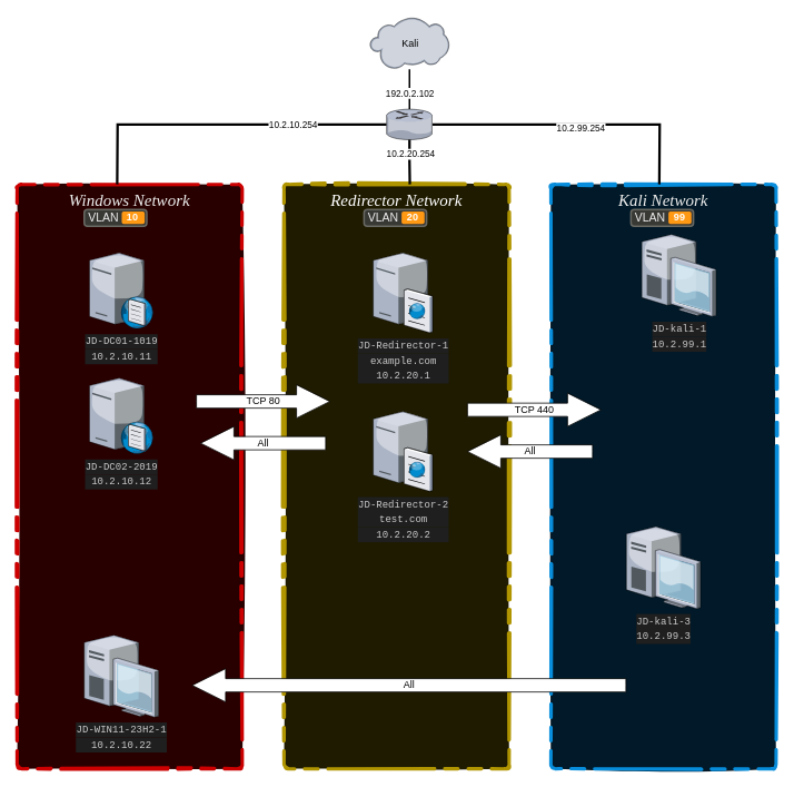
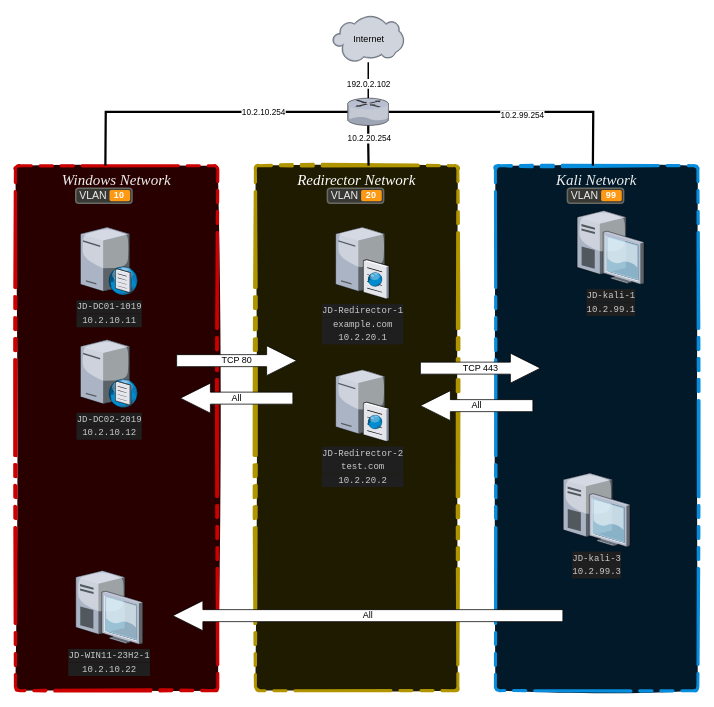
  <mxCell id="0" />
  <mxCell id="1" parent="0" />
  <mxCell id="2" value="&lt;font style=&quot;font-size: 20px&quot;&gt;&lt;font data-font-src=&quot;https://fonts.googleapis.com/css?family=Titillium+Web&quot; face=&quot;Titillium Web&quot;&gt;&lt;i&gt;Redirector Network&lt;/i&gt;&lt;/font&gt;&lt;br&gt;&lt;/font&gt;" style="whiteSpace=wrap;html=1;rounded=1;arcSize=2;shadow=0;glass=0;dashed=1;comic=0;strokeColor=#B09500;strokeWidth=4;fillColor=#1F1B00;fontSize=16;align=center;labelPosition=center;verticalLabelPosition=middle;verticalAlign=top;fontStyle=0;horizontal=1;spacingLeft=0;connectable=1;container=1;collapsible=0;recursiveResize=0;dashPattern=4 3 4 3 4 3 32 3;sketch=1;fillStyle=solid;fontColor=#FFFFFF;sketchStyle=rough;movable=1;resizable=1;rotatable=1;deletable=1;editable=1;locked=0;" vertex="1" parent="1"><mxGeometry x="340" y="220" width="270" height="700" as="geometry" /></mxCell>
  <mxCell id="3" value="&lt;font style=&quot;font-size: 12px&quot;&gt;20&lt;br&gt;&lt;/font&gt;" style="shape=stencil(rVNNb8MgDP01XKsEyrocq3Q5TTvuzhK3QSWhImzt9utncLcJNU2mquJg/PFs82yYKIdWHYDxrFcdMLFhnG9svQeHptJ2BzsEp1FvYNCF15aCeEbqkdSVDKp4YtmaBVfGRLm1DnbOvvdN4vh1a2Nqa2yoRDJmYlyIRzyS8jNejaIH7+wexvEPBR7xH/xRN74Nr4iSHjaN29rej1cFgHnooL8Cn1FEYL6cBkX+HNQe1RNBzsx/Jloyh4spKVf/lfwxXu0TB0P0TAR5OIWWMI6Svj6vXyjtuUuZdFmQ9qGM3vVk6nTTmDnKru5IVRXFDdwt07b4Qib08dUiJTCXIwTmM7sZur7vCokSLRf/KVrp/0bDNw==);html=1;labelPosition=center;align=center;spacingLeft=40;dashed=0;shadow=0;fillColor=#383835;rounded=1;glass=0;labelBackgroundColor=none;sketch=0;fontColor=#FFFFFF;fontSize=9;verticalLabelPosition=middle;verticalAlign=middle;spacingBottom=0;spacing=0;spacingTop=0;fontStyle=1;arcSize=4;strokeColor=#696963;" vertex="1" parent="2"><mxGeometry x="96" y="30" width="75" height="20" as="geometry" /></mxCell>
  <mxCell id="4" value="&lt;div style=&quot;color: rgb(204, 204, 204); background-color: rgb(31, 31, 31); font-family: Menlo, Monaco, &amp;quot;Courier New&amp;quot;, monospace; line-height: 18px;&quot;&gt;JD-Redirector-1&lt;/div&gt;&lt;div style=&quot;color: rgb(204, 204, 204); background-color: rgb(31, 31, 31); font-family: Menlo, Monaco, &amp;quot;Courier New&amp;quot;, monospace; line-height: 18px;&quot;&gt;example.com&lt;/div&gt;&lt;div style=&quot;color: rgb(204, 204, 204); background-color: rgb(31, 31, 31); font-family: Menlo, Monaco, &amp;quot;Courier New&amp;quot;, monospace; line-height: 18px;&quot;&gt;10.2.20.1&lt;/div&gt;" style="verticalLabelPosition=bottom;sketch=0;aspect=fixed;html=1;verticalAlign=top;strokeColor=none;align=center;outlineConnect=0;shape=mxgraph.citrix.cache_server;" vertex="1" parent="2"><mxGeometry x="107" y="80" width="71" height="97.5" as="geometry" /></mxCell>
  <mxCell id="5" value="&lt;div style=&quot;color: rgb(204, 204, 204); background-color: rgb(31, 31, 31); font-family: Menlo, Monaco, &amp;quot;Courier New&amp;quot;, monospace; line-height: 18px;&quot;&gt;JD-Redirector-2&lt;/div&gt;&lt;div style=&quot;color: rgb(204, 204, 204); background-color: rgb(31, 31, 31); font-family: Menlo, Monaco, &amp;quot;Courier New&amp;quot;, monospace; line-height: 18px;&quot;&gt;test.com&lt;/div&gt;&lt;div style=&quot;color: rgb(204, 204, 204); background-color: rgb(31, 31, 31); font-family: Menlo, Monaco, &amp;quot;Courier New&amp;quot;, monospace; line-height: 18px;&quot;&gt;10.2.20.2&lt;/div&gt;" style="verticalLabelPosition=bottom;sketch=0;aspect=fixed;html=1;verticalAlign=top;strokeColor=none;align=center;outlineConnect=0;shape=mxgraph.citrix.cache_server;" vertex="1" parent="2"><mxGeometry x="107" y="270" width="71" height="97.5" as="geometry" /></mxCell>
  <mxCell id="6" value="&lt;font style=&quot;font-size: 20px&quot;&gt;&lt;font data-font-src=&quot;https://fonts.googleapis.com/css?family=Titillium+Web&quot; face=&quot;Titillium Web&quot;&gt;&lt;i&gt;Kali Network&lt;/i&gt;&lt;/font&gt;&lt;br&gt;&lt;/font&gt;" style="whiteSpace=wrap;html=1;rounded=1;arcSize=2;shadow=0;glass=0;dashed=1;comic=0;strokeColor=#078DDB;strokeWidth=4;fillColor=#011928;fontSize=16;align=center;labelPosition=center;verticalLabelPosition=middle;verticalAlign=top;fontStyle=0;horizontal=1;spacingLeft=0;connectable=1;container=1;collapsible=0;recursiveResize=0;dashPattern=4 3 4 3 4 3 32 3;sketch=1;fillStyle=solid;fontColor=#EEEEEE;sketchStyle=rough;movable=1;resizable=1;rotatable=1;deletable=1;editable=1;locked=0;" parent="1" vertex="1"><mxGeometry x="660" y="220" width="270" height="700" as="geometry" /></mxCell>
  <mxCell id="7" value="&lt;font style=&quot;font-size: 12px&quot;&gt;99&lt;br&gt;&lt;/font&gt;" style="shape=stencil(rVNNb8MgDP01XKsEyrocq3Q5TTvuzhK3QSWhImzt9utncLcJNU2mquJg/PFs82yYKIdWHYDxrFcdMLFhnG9svQeHptJ2BzsEp1FvYNCF15aCeEbqkdSVDKp4YtmaBVfGRLm1DnbOvvdN4vh1a2Nqa2yoRDJmYlyIRzyS8jNejaIH7+wexvEPBR7xH/xRN74Nr4iSHjaN29rej1cFgHnooL8Cn1FEYL6cBkX+HNQe1RNBzsx/Jloyh4spKVf/lfwxXu0TB0P0TAR5OIWWMI6Svj6vXyjtuUuZdFmQ9qGM3vVk6nTTmDnKru5IVRXFDdwt07b4Qib08dUiJTCXIwTmM7sZur7vCokSLRf/KVrp/0bDNw==);html=1;labelPosition=center;align=center;spacingLeft=40;dashed=0;shadow=0;fillColor=#383835;rounded=1;glass=0;labelBackgroundColor=none;sketch=0;fontColor=#FFFFFF;fontSize=9;verticalLabelPosition=middle;verticalAlign=middle;spacingBottom=0;spacing=0;spacingTop=0;fontStyle=1;arcSize=4;strokeColor=#696963;" parent="6" vertex="1"><mxGeometry x="96" y="30" width="75" height="20" as="geometry" /></mxCell>
  <mxCell id="8" value="&lt;div style=&quot;color: rgb(204, 204, 204); background-color: rgb(31, 31, 31); font-family: Menlo, Monaco, &amp;quot;Courier New&amp;quot;, monospace; line-height: 18px;&quot;&gt;JD-kali-1&lt;/div&gt;&lt;div style=&quot;color: rgb(204, 204, 204); background-color: rgb(31, 31, 31); font-family: Menlo, Monaco, &amp;quot;Courier New&amp;quot;, monospace; line-height: 18px;&quot;&gt;10.2.99.1&lt;br&gt;&lt;/div&gt;" style="verticalLabelPosition=bottom;sketch=0;aspect=fixed;html=1;verticalAlign=top;strokeColor=none;align=center;outlineConnect=0;shape=mxgraph.citrix.desktop;movable=1;resizable=1;rotatable=1;deletable=1;editable=1;locked=0;connectable=1;" parent="6" vertex="1"><mxGeometry x="109" y="60" width="89" height="98" as="geometry" /></mxCell>
  <mxCell id="9" value="&lt;div style=&quot;color: rgb(204, 204, 204); background-color: rgb(31, 31, 31); font-family: Menlo, Monaco, &amp;quot;Courier New&amp;quot;, monospace; line-height: 18px;&quot;&gt;JD-kali-3&lt;/div&gt;&lt;div style=&quot;color: rgb(204, 204, 204); background-color: rgb(31, 31, 31); font-family: Menlo, Monaco, &amp;quot;Courier New&amp;quot;, monospace; line-height: 18px;&quot;&gt;10.2.99.3&lt;br&gt;&lt;/div&gt;" style="verticalLabelPosition=bottom;sketch=0;aspect=fixed;html=1;verticalAlign=top;strokeColor=none;align=center;outlineConnect=0;shape=mxgraph.citrix.desktop;movable=1;resizable=1;rotatable=1;deletable=1;editable=1;locked=0;connectable=1;" vertex="1" parent="6"><mxGeometry x="90.5" y="410" width="89" height="98" as="geometry" /></mxCell>
  <mxCell id="10" value="&lt;font style=&quot;font-size: 20px&quot;&gt;&lt;font face=&quot;Titillium Web&quot;&gt;&lt;i&gt;Windows Network&lt;/i&gt;&lt;/font&gt;&lt;br&gt;&lt;/font&gt;" style="whiteSpace=wrap;html=1;rounded=1;arcSize=2;shadow=0;glass=0;dashed=1;comic=0;strokeColor=#c00;strokeWidth=4;fillColor=#290000;fontSize=16;align=center;labelPosition=center;verticalLabelPosition=middle;verticalAlign=top;fontStyle=0;horizontal=1;spacingLeft=0;connectable=0;container=1;collapsible=0;recursiveResize=0;dashPattern=4 3 4 3 4 3 32 3;sketch=1;fillStyle=solid;fontColor=#EEEEEE;movable=0;resizable=0;rotatable=0;deletable=0;editable=0;locked=1;" parent="1" vertex="1"><mxGeometry x="20" y="220" width="270" height="700" as="geometry" /></mxCell>
  <mxCell id="11" value="&lt;font style=&quot;font-size: 12px&quot;&gt;10&lt;br&gt;&lt;/font&gt;" style="shape=stencil(rVNNb8MgDP01XKsEyrocq3Q5TTvuzhK3QSWhImzt9utncLcJNU2mquJg/PFs82yYKIdWHYDxrFcdMLFhnG9svQeHptJ2BzsEp1FvYNCF15aCeEbqkdSVDKp4YtmaBVfGRLm1DnbOvvdN4vh1a2Nqa2yoRDJmYlyIRzyS8jNejaIH7+wexvEPBR7xH/xRN74Nr4iSHjaN29rej1cFgHnooL8Cn1FEYL6cBkX+HNQe1RNBzsx/Jloyh4spKVf/lfwxXu0TB0P0TAR5OIWWMI6Svj6vXyjtuUuZdFmQ9qGM3vVk6nTTmDnKru5IVRXFDdwt07b4Qib08dUiJTCXIwTmM7sZur7vCokSLRf/KVrp/0bDNw==);html=1;labelPosition=center;align=center;spacingLeft=40;dashed=0;shadow=0;fillColor=#383835;rounded=1;glass=0;labelBackgroundColor=none;sketch=0;fontColor=#FFFFFF;fontSize=9;verticalLabelPosition=middle;verticalAlign=middle;spacingBottom=0;spacing=0;spacingTop=0;fontStyle=1;arcSize=4;strokeColor=#696963;" parent="10" vertex="1"><mxGeometry x="80.5" y="30" width="75" height="20" as="geometry" /></mxCell>
  <mxCell id="12" value="&lt;div style=&quot;color: rgb(204, 204, 204); background-color: rgb(31, 31, 31); font-family: Menlo, Monaco, &amp;quot;Courier New&amp;quot;, monospace; line-height: 18px;&quot;&gt;JD-DC01-1019&lt;/div&gt;&lt;div style=&quot;color: rgb(204, 204, 204); background-color: rgb(31, 31, 31); font-family: Menlo, Monaco, &amp;quot;Courier New&amp;quot;, monospace; line-height: 18px;&quot;&gt;10.2.10.11&lt;/div&gt;" style="verticalLabelPosition=bottom;sketch=0;aspect=fixed;html=1;verticalAlign=top;strokeColor=none;align=center;outlineConnect=0;shape=mxgraph.citrix.dns_server;" parent="10" vertex="1"><mxGeometry x="86.75" y="80" width="76.5" height="92.5" as="geometry" /></mxCell>
  <mxCell id="13" value="&lt;div style=&quot;color: rgb(204, 204, 204); background-color: rgb(31, 31, 31); font-family: Menlo, Monaco, &amp;quot;Courier New&amp;quot;, monospace; line-height: 18px;&quot;&gt;JD-DC02-2019&lt;/div&gt;&lt;div style=&quot;color: rgb(204, 204, 204); background-color: rgb(31, 31, 31); font-family: Menlo, Monaco, &amp;quot;Courier New&amp;quot;, monospace; line-height: 18px;&quot;&gt;10.2.10.12&lt;/div&gt;" style="verticalLabelPosition=bottom;sketch=0;aspect=fixed;html=1;verticalAlign=top;strokeColor=none;align=center;outlineConnect=0;shape=mxgraph.citrix.dns_server;" vertex="1" parent="10"><mxGeometry x="86.75" y="230" width="76.5" height="92.5" as="geometry" /></mxCell>
  <mxCell id="14" value="&lt;div style=&quot;color: rgb(204, 204, 204); background-color: rgb(31, 31, 31); font-family: Menlo, Monaco, &amp;quot;Courier New&amp;quot;, monospace; line-height: 18px;&quot;&gt;JD-WIN11-23H2-1&lt;/div&gt;&lt;div style=&quot;color: rgb(204, 204, 204); background-color: rgb(31, 31, 31); font-family: Menlo, Monaco, &amp;quot;Courier New&amp;quot;, monospace; line-height: 18px;&quot;&gt;10.2.10.22&lt;/div&gt;" style="verticalLabelPosition=bottom;sketch=0;aspect=fixed;html=1;verticalAlign=top;strokeColor=none;align=center;outlineConnect=0;shape=mxgraph.citrix.desktop;" vertex="1" parent="10"><mxGeometry x="80.5" y="540" width="89" height="98" as="geometry" /></mxCell>
  <mxCell id="15" style="edgeStyle=orthogonalEdgeStyle;rounded=0;orthogonalLoop=1;jettySize=auto;html=1;endArrow=none;endFill=0;strokeWidth=3;elbow=vertical;" parent="1" source="27" edge="1"><mxGeometry relative="1" as="geometry"><mxPoint x="140" y="220" as="targetPoint" /></mxGeometry></mxCell>
  <mxCell id="16" value="10.2.10.254" style="edgeLabel;html=1;align=center;verticalAlign=middle;resizable=0;points=[];" parent="15" vertex="1" connectable="0"><mxGeometry x="-0.344" y="-1" relative="1" as="geometry"><mxPoint x="16" y="1" as="offset" /></mxGeometry></mxCell>
  <mxCell id="17" value="" style="edgeStyle=orthogonalEdgeStyle;rounded=0;orthogonalLoop=1;jettySize=auto;html=1;strokeWidth=2;endArrow=none;endFill=0;" parent="1" source="27" target="19" edge="1"><mxGeometry relative="1" as="geometry" /></mxCell>
  <mxCell id="18" value="192.0.2.102" style="edgeLabel;html=1;align=center;verticalAlign=middle;resizable=0;points=[];" parent="17" vertex="1" connectable="0"><mxGeometry x="0.125" y="1" relative="1" as="geometry"><mxPoint x="1" y="7" as="offset" /></mxGeometry></mxCell>
- <mxCell id="19" value="Kali" style="verticalLabelPosition=middle;sketch=0;aspect=fixed;html=1;verticalAlign=middle;strokeColor=none;align=center;outlineConnect=0;shape=mxgraph.citrix.cloud;labelPosition=center;fontColor=#000000;" parent="1" vertex="1"><mxGeometry x="443" y="20" width="95" height="62" as="geometry" /></mxCell>
+ <mxCell id="19" value="Internet" style="verticalLabelPosition=middle;sketch=0;aspect=fixed;html=1;verticalAlign=middle;strokeColor=none;align=center;outlineConnect=0;shape=mxgraph.citrix.cloud;labelPosition=center;fontColor=#000000;" parent="1" vertex="1"><mxGeometry x="443" y="20" width="95" height="62" as="geometry" /></mxCell>
  <mxCell id="20" value="All" style="html=1;shadow=0;dashed=0;align=center;verticalAlign=middle;shape=mxgraph.arrows2.arrow;dy=0.6;dx=40;flipH=1;notch=0;container=0;" parent="1" vertex="1"><mxGeometry x="240" y="510" width="150" height="40" as="geometry" /></mxCell>
  <mxCell id="21" value="All" style="html=1;shadow=0;dashed=0;align=center;verticalAlign=middle;shape=mxgraph.arrows2.arrow;dy=0.6;dx=40;flipH=1;notch=0;container=0;" vertex="1" parent="1"><mxGeometry x="230" y="800" width="520" height="40" as="geometry" /></mxCell>
  <mxCell id="22" value="All" style="html=1;shadow=0;dashed=0;align=center;verticalAlign=middle;shape=mxgraph.arrows2.arrow;dy=0.6;dx=40;flipH=1;notch=0;movable=1;resizable=1;rotatable=1;deletable=1;editable=1;locked=0;connectable=1;container=0;" vertex="1" parent="1"><mxGeometry x="560" y="520" width="150" height="40" as="geometry" /></mxCell>
- <mxCell id="23" value="TCP 440" style="html=1;shadow=0;dashed=0;align=center;verticalAlign=middle;shape=mxgraph.arrows2.arrow;dy=0.6;dx=40;notch=0;container=0;" parent="1" vertex="1"><mxGeometry x="560" y="470" width="160" height="40" as="geometry" /></mxCell>
+ <mxCell id="23" value="TCP 443" style="html=1;shadow=0;dashed=0;align=center;verticalAlign=middle;shape=mxgraph.arrows2.arrow;dy=0.6;dx=40;notch=0;container=0;" parent="1" vertex="1"><mxGeometry x="560" y="470" width="160" height="40" as="geometry" /></mxCell>
  <mxCell id="24" value="TCP 80" style="html=1;shadow=0;dashed=0;align=center;verticalAlign=middle;shape=mxgraph.arrows2.arrow;dy=0.6;dx=40;notch=0;container=0;" vertex="1" parent="1"><mxGeometry x="235" y="460" width="160" height="40" as="geometry" /></mxCell>
  <mxCell id="25" style="edgeStyle=orthogonalEdgeStyle;rounded=0;orthogonalLoop=1;jettySize=auto;html=1;strokeWidth=3;endArrow=none;endFill=0;" edge="1" parent="1" source="27"><mxGeometry relative="1" as="geometry"><mxPoint x="790" y="220" as="targetPoint" /></mxGeometry></mxCell>
  <mxCell id="26" value="10.2.99.254" style="edgeLabel;html=1;align=center;verticalAlign=middle;resizable=0;points=[];" vertex="1" connectable="0" parent="25"><mxGeometry x="0.029" y="-4" relative="1" as="geometry"><mxPoint as="offset" /></mxGeometry></mxCell>
  <mxCell id="27" value="" style="verticalLabelPosition=bottom;sketch=0;aspect=fixed;html=1;verticalAlign=top;strokeColor=none;align=center;outlineConnect=0;shape=mxgraph.citrix.router;" parent="1" vertex="1"><mxGeometry x="463" y="130" width="55" height="36.5" as="geometry" /></mxCell>
  <mxCell id="28" style="edgeStyle=orthogonalEdgeStyle;rounded=0;orthogonalLoop=1;jettySize=auto;html=1;entryX=0.559;entryY=0;entryDx=0;entryDy=0;entryPerimeter=0;strokeWidth=3;endArrow=none;endFill=0;" edge="1" parent="1" source="27" target="2"><mxGeometry relative="1" as="geometry" /></mxCell>
  <mxCell id="29" value="10.2.20.254" style="edgeLabel;html=1;align=center;verticalAlign=middle;resizable=0;points=[];" vertex="1" connectable="0" parent="28"><mxGeometry x="-0.351" y="1" relative="1" as="geometry"><mxPoint as="offset" /></mxGeometry></mxCell>
